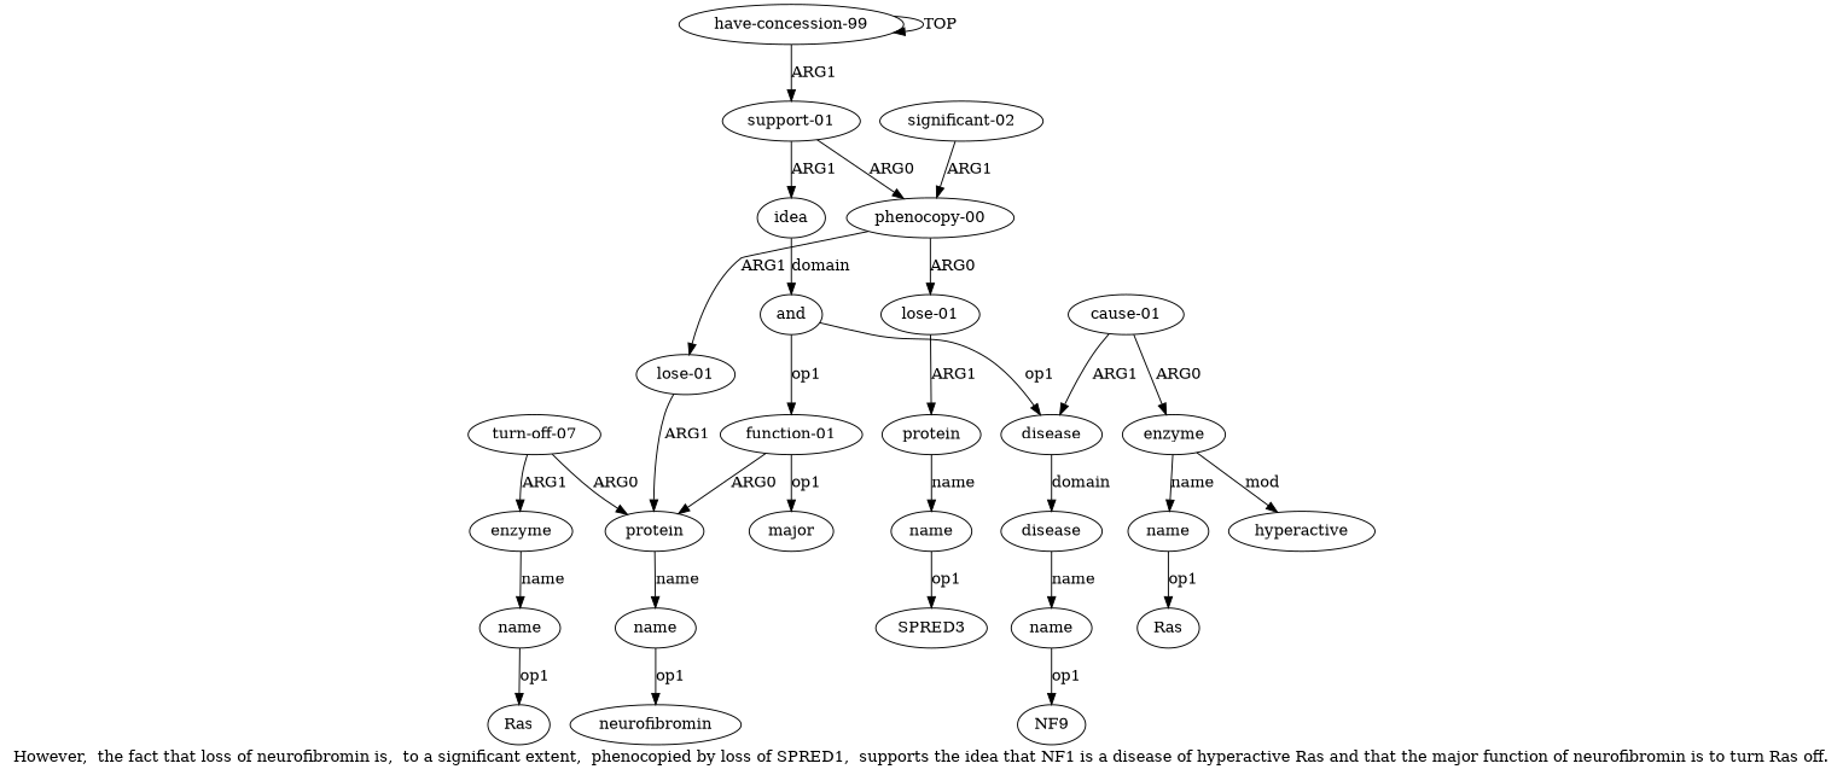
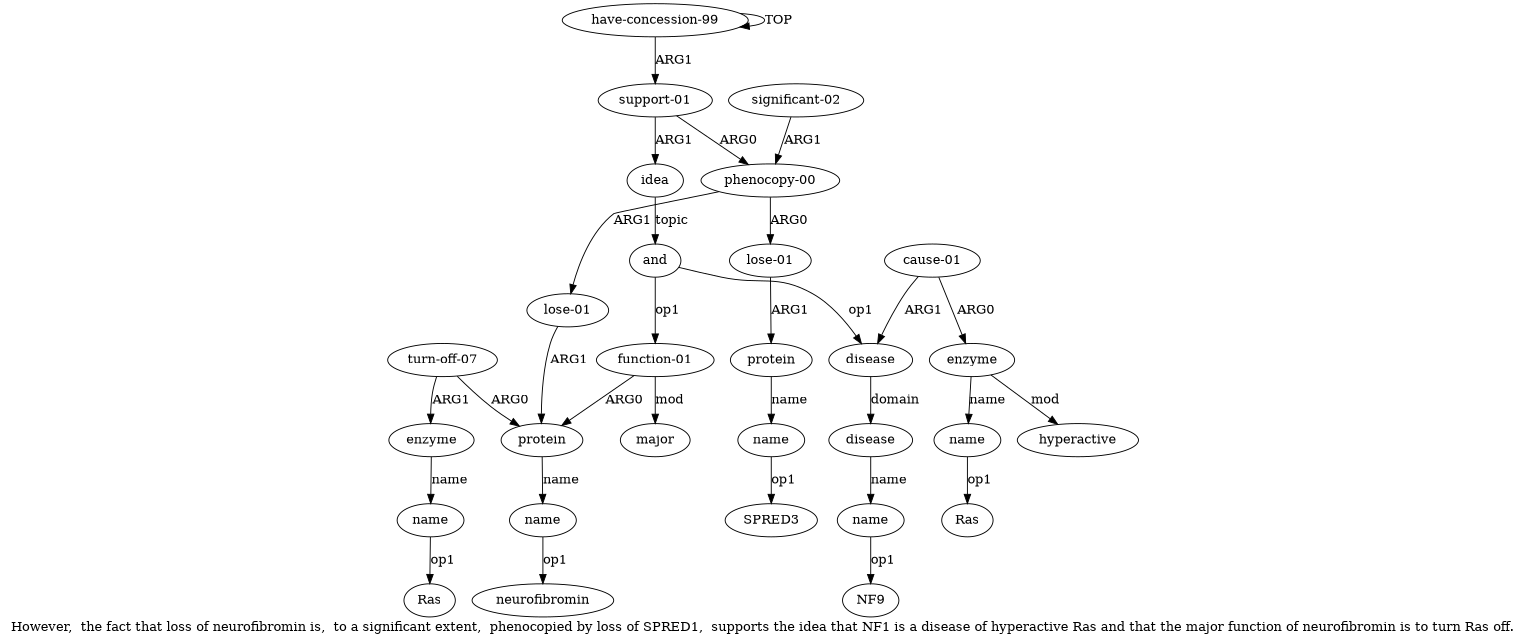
  digraph {
    label="However,  the fact that loss of neurofibromin is,  to a significant extent,  phenocopied by loss of SPRED1,  supports the idea that NF1 is a disease of hyperactive Ras and that the major function of neurofibromin is to turn Ras off."
    node [color=black gold_ind=-1 gold_label=name test_ind=-1 test_label=name]
    edge [color=black gold_label=ARG1 test_label=ARG1]
    n1 [gold_ind=20 gold_label="turn-off-07" label="turn-off-07" test_ind=20 test_label="turn-off-07"]
    n2 [gold_ind=21 gold_label=enzyme label=enzyme test_ind=21 test_label=enzyme]
    n3 [gold_ind=7 gold_label=protein label=protein test_ind=7 test_label=protein]
    n4 [gold_ind=22 label=name test_ind=22]
    n5 [gold_ind=8 label=name test_ind=8]
    n6 [gold_label=Ras label=Ras test_label=Ras]
    n7 [gold_label=neurofibromin label=neurofibromin test_label=neurofibromin]
    n8 [gold_ind=23 gold_label=major label=major test_ind=23 test_label=major]
    n9 [gold_label=Ras label=Ras test_label=Ras]
    n10 [gold_ind=15 label=name test_ind=15]
    n11 [gold_ind=14 gold_label=enzyme label=enzyme test_ind=14 test_label=enzyme]
    n12 [gold_ind=16 gold_label=hyperactive label=hyperactive test_ind=16 test_label=hyperactive]
    n13 [gold_ind=17 gold_label=disease label=disease test_ind=17 test_label=disease]
    n14 [gold_ind=18 label=name test_ind=18]
    n15 [gold_label=NF1 label=NF9 test_label=NF1]
    n16 [gold_ind=11 gold_label=and label=and test_ind=11 test_label=and]
    n17 [gold_ind=12 gold_label=disease label=disease test_ind=12 test_label=disease]
    n18 [gold_ind=19 gold_label="function-01" label="function-01" test_ind=19 test_label="function-01"]
    n19 [gold_ind=10 gold_label=idea label=idea test_ind=10 test_label=idea]
    n20 [gold_ind=13 gold_label="cause-01" label="cause-01" test_ind=13 test_label="cause-01"]
    n21 [gold_ind=1 gold_label="support-01" label="support-01" test_ind=1 test_label="support-01"]
    n22 [gold_ind=2 gold_label="phenocopy-00" label="phenocopy-00" test_ind=2 test_label="phenocopy-00"]
    n23 [gold_ind=3 gold_label="lose-01" label="lose-01" test_ind=3 test_label="lose-01"]
    n24 [gold_ind=6 gold_label="lose-01" label="lose-01" test_ind=6 test_label="lose-01"]
    n25 [gold_ind=4 gold_label=protein label=protein test_ind=4 test_label=protein]
    n26 [gold_ind=0 gold_label="have-concession-91" label="have-concession-99" test_ind=0 test_label="have-concession-91"]
    n27 [gold_ind=5 label=name test_ind=5]
    n28 [gold_label=SPRED1 label=SPRED3 test_label=SPRED1]
    n29 [gold_ind=9 gold_label="significant-02" label="significant-02" test_ind=9 test_label="significant-02"]
    n1 -> n2 [label=ARG1]
    n1 -> n3 [gold_label=ARG0 label=ARG0 test_label=ARG0]
    n2 -> n4 [gold_label=name label=name test_label=name]
    n3 -> n5 [gold_label=name label=name test_label=name]
    n4 -> n6 [gold_label=op1 label=op1 test_label=op1]
    n5 -> n7 [gold_label=op1 label=op1 test_label=op1]
    n10 -> n9 [gold_label=op1 label=op1 test_label=op1]
    n11 -> n10 [gold_label=name label=name test_label=name]
    n11 -> n12 [gold_label=mod label=mod test_label=mod]
    n13 -> n14 [gold_label=name label=name test_label=name]
    n14 -> n15 [gold_label=op1 label=op1 test_label=op1]
    n16 -> n17 [gold_label=op1 label=op1 test_label=op1]
    n16 -> n18 [gold_label=op1 label=op1 test_label=op1]
    n17 -> n13 [gold_label=domain label=domain test_label=domain]
    n18 -> n3 [gold_label=ARG0 label=ARG0 test_label=ARG0]
-   n18 -> n8 [gold_label=mod label=op1 test_label=mod]
-   n19 -> n16 [gold_label=topic label=domain test_label=topic]
+   n18 -> n8 [gold_label=mod label=mod test_label=mod]
+   n19 -> n16 [gold_label=topic label=topic test_label=topic]
    n20 -> n11 [gold_label=ARG0 label=ARG0 test_label=ARG0]
    n20 -> n17 [label=ARG1]
    n21 -> n19 [label=ARG1]
    n21 -> n22 [gold_label=ARG0 label=ARG0 test_label=ARG0]
    n22 -> n23 [gold_label=ARG0 label=ARG0 test_label=ARG0]
    n22 -> n24 [label=ARG1]
    n23 -> n25 [label=ARG1]
    n24 -> n3 [label=ARG1]
    n25 -> n27 [gold_label=name label=name test_label=name]
    n26 -> n21 [label=ARG1]
    n26 -> n26 [gold_label=TOP label=TOP test_label=TOP]
    n27 -> n28 [gold_label=op1 label=op1 test_label=op1]
    n29 -> n22 [label=ARG1]
  }
